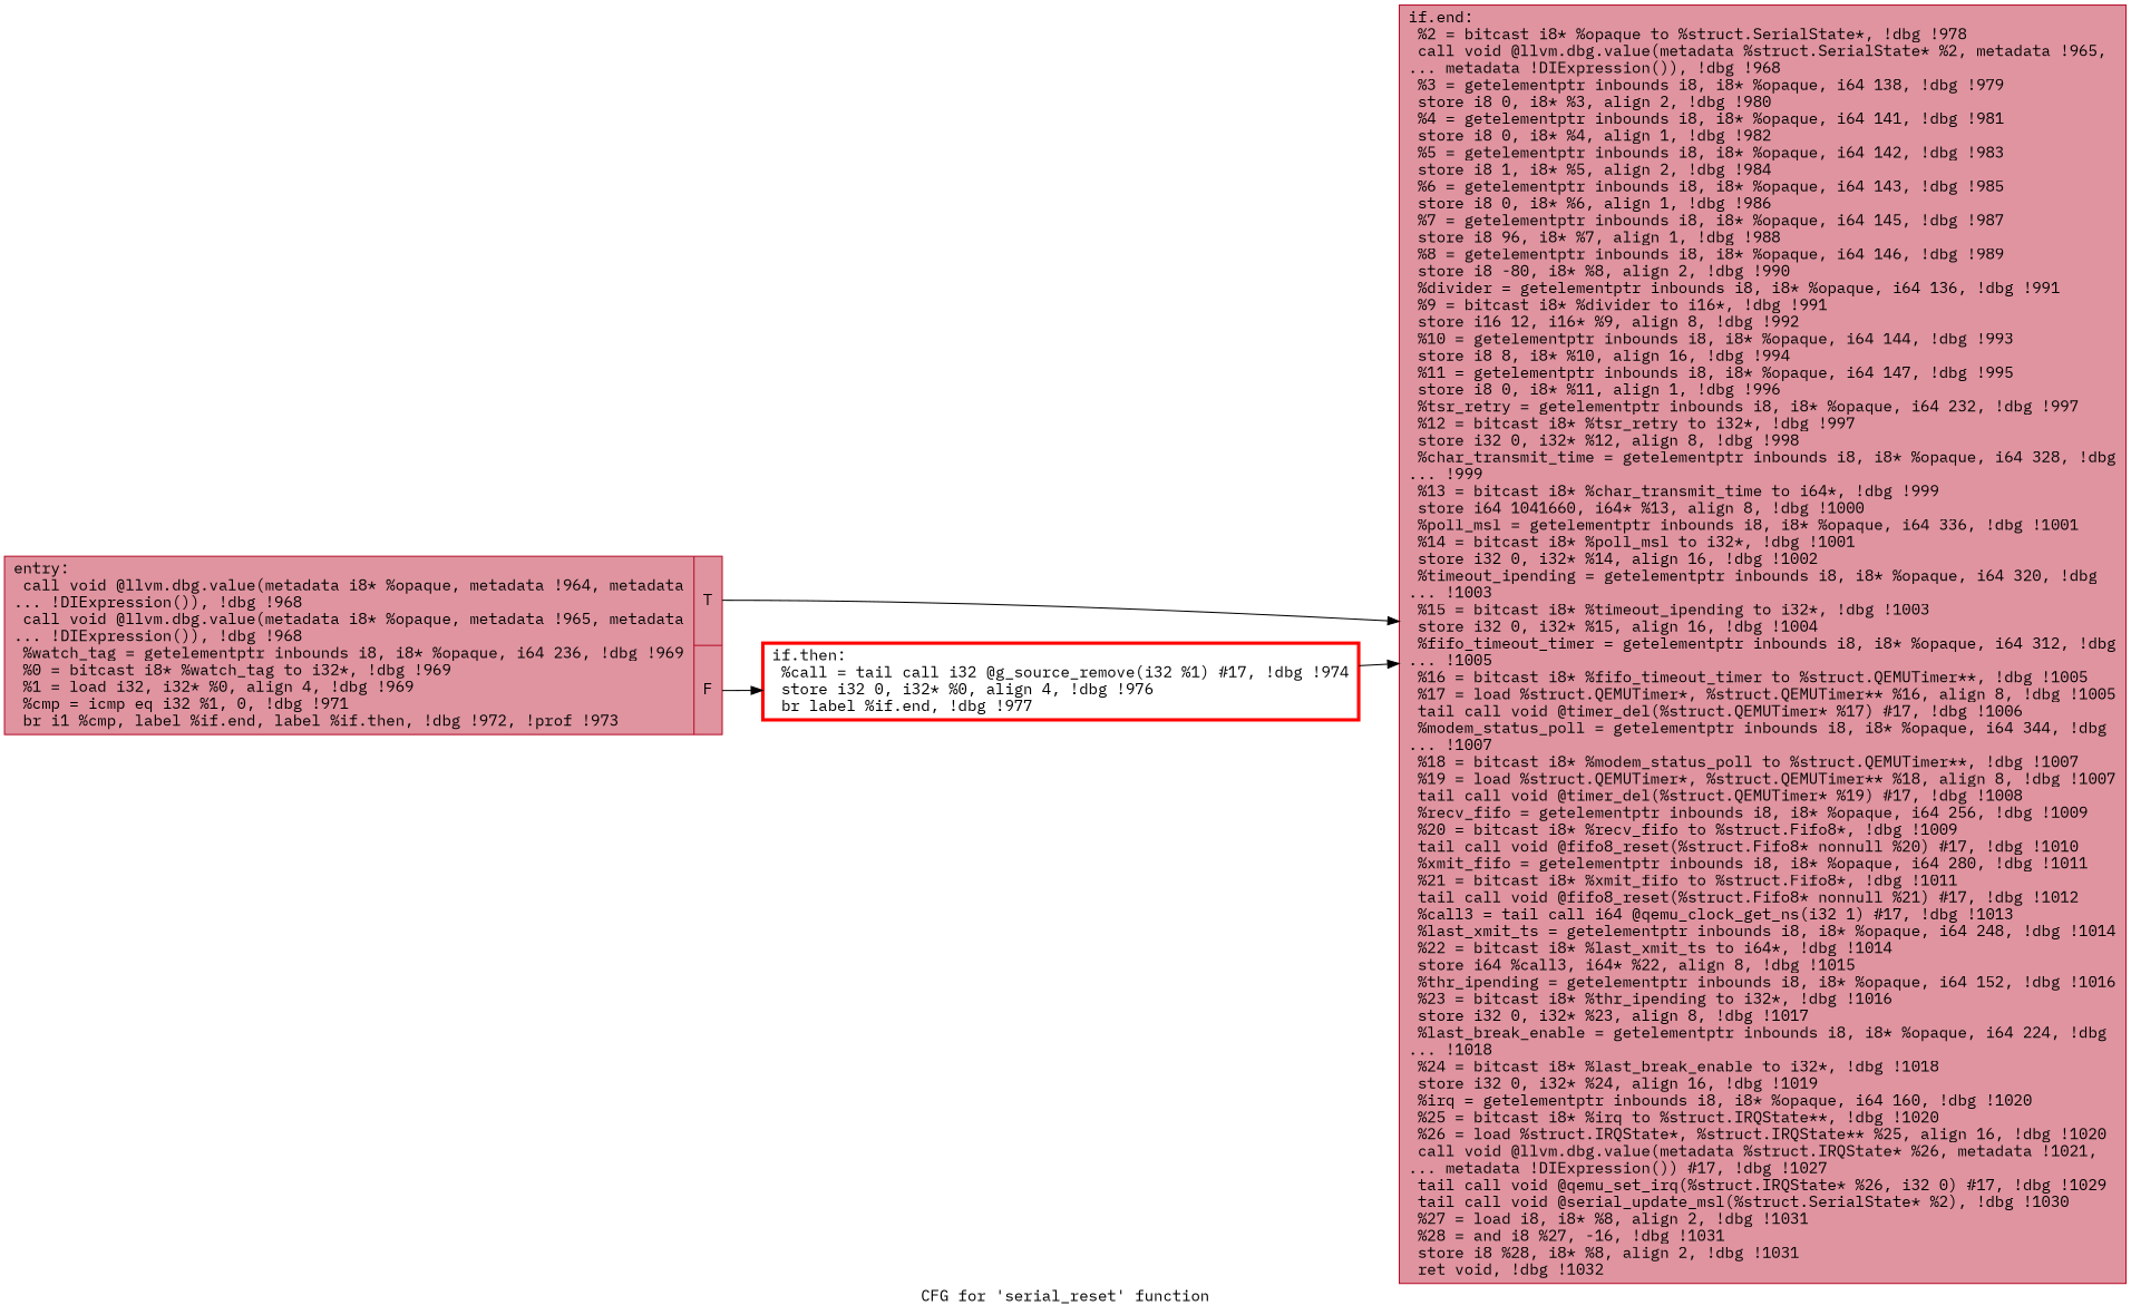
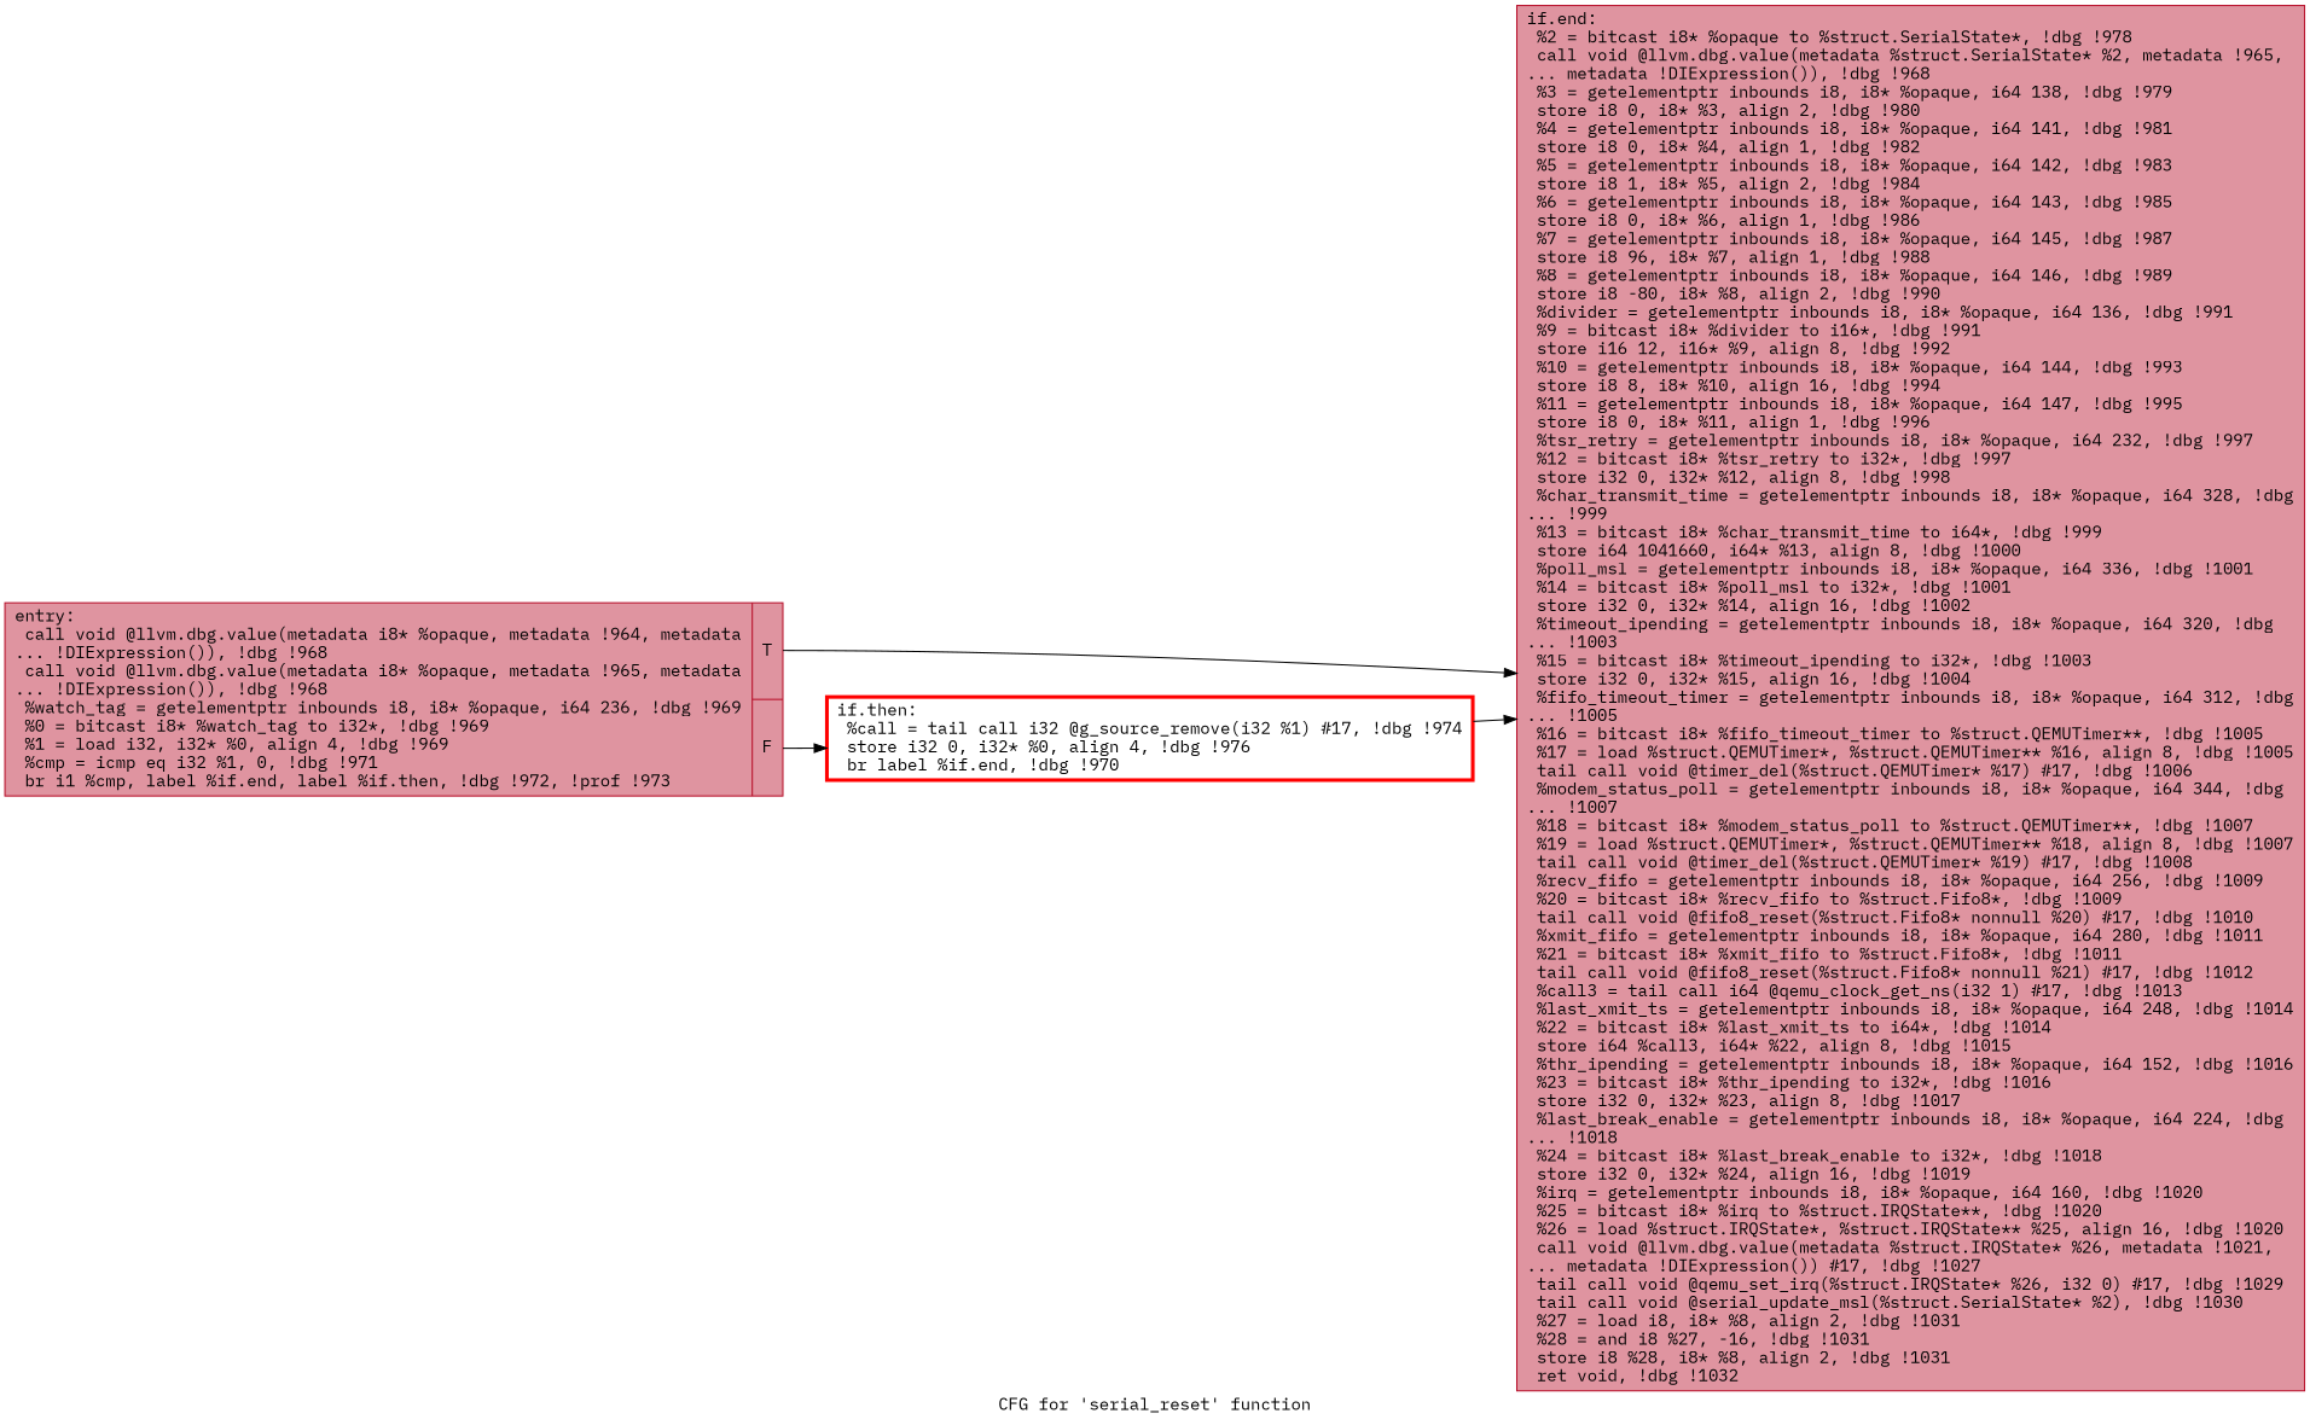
  digraph {
    label="CFG for 'serial_reset' function"
    rankdir=LR
    fontname="IBM Plex Mono"
    node [color="#b70d28ff" fillcolor="#b70d2870" shape=record style=filled fontname="IBM Plex Mono"]
    edge [fontname="IBM Plex Mono"]
    n1 [label="{entry:\l  call void @llvm.dbg.value(metadata i8* %opaque, metadata !964, metadata\l... !DIExpression()), !dbg !968\l  call void @llvm.dbg.value(metadata i8* %opaque, metadata !965, metadata\l... !DIExpression()), !dbg !968\l  %watch_tag = getelementptr inbounds i8, i8* %opaque, i64 236, !dbg !969\l  %0 = bitcast i8* %watch_tag to i32*, !dbg !969\l  %1 = load i32, i32* %0, align 4, !dbg !969\l  %cmp = icmp eq i32 %1, 0, !dbg !971\l  br i1 %cmp, label %if.end, label %if.then, !dbg !972, !prof !973\l|{<s0>T|<s1>F}}"]
    n2 [label="{if.end:                                           \l  %2 = bitcast i8* %opaque to %struct.SerialState*, !dbg !978\l  call void @llvm.dbg.value(metadata %struct.SerialState* %2, metadata !965,\l... metadata !DIExpression()), !dbg !968\l  %3 = getelementptr inbounds i8, i8* %opaque, i64 138, !dbg !979\l  store i8 0, i8* %3, align 2, !dbg !980\l  %4 = getelementptr inbounds i8, i8* %opaque, i64 141, !dbg !981\l  store i8 0, i8* %4, align 1, !dbg !982\l  %5 = getelementptr inbounds i8, i8* %opaque, i64 142, !dbg !983\l  store i8 1, i8* %5, align 2, !dbg !984\l  %6 = getelementptr inbounds i8, i8* %opaque, i64 143, !dbg !985\l  store i8 0, i8* %6, align 1, !dbg !986\l  %7 = getelementptr inbounds i8, i8* %opaque, i64 145, !dbg !987\l  store i8 96, i8* %7, align 1, !dbg !988\l  %8 = getelementptr inbounds i8, i8* %opaque, i64 146, !dbg !989\l  store i8 -80, i8* %8, align 2, !dbg !990\l  %divider = getelementptr inbounds i8, i8* %opaque, i64 136, !dbg !991\l  %9 = bitcast i8* %divider to i16*, !dbg !991\l  store i16 12, i16* %9, align 8, !dbg !992\l  %10 = getelementptr inbounds i8, i8* %opaque, i64 144, !dbg !993\l  store i8 8, i8* %10, align 16, !dbg !994\l  %11 = getelementptr inbounds i8, i8* %opaque, i64 147, !dbg !995\l  store i8 0, i8* %11, align 1, !dbg !996\l  %tsr_retry = getelementptr inbounds i8, i8* %opaque, i64 232, !dbg !997\l  %12 = bitcast i8* %tsr_retry to i32*, !dbg !997\l  store i32 0, i32* %12, align 8, !dbg !998\l  %char_transmit_time = getelementptr inbounds i8, i8* %opaque, i64 328, !dbg\l... !999\l  %13 = bitcast i8* %char_transmit_time to i64*, !dbg !999\l  store i64 1041660, i64* %13, align 8, !dbg !1000\l  %poll_msl = getelementptr inbounds i8, i8* %opaque, i64 336, !dbg !1001\l  %14 = bitcast i8* %poll_msl to i32*, !dbg !1001\l  store i32 0, i32* %14, align 16, !dbg !1002\l  %timeout_ipending = getelementptr inbounds i8, i8* %opaque, i64 320, !dbg\l... !1003\l  %15 = bitcast i8* %timeout_ipending to i32*, !dbg !1003\l  store i32 0, i32* %15, align 16, !dbg !1004\l  %fifo_timeout_timer = getelementptr inbounds i8, i8* %opaque, i64 312, !dbg\l... !1005\l  %16 = bitcast i8* %fifo_timeout_timer to %struct.QEMUTimer**, !dbg !1005\l  %17 = load %struct.QEMUTimer*, %struct.QEMUTimer** %16, align 8, !dbg !1005\l  tail call void @timer_del(%struct.QEMUTimer* %17) #17, !dbg !1006\l  %modem_status_poll = getelementptr inbounds i8, i8* %opaque, i64 344, !dbg\l... !1007\l  %18 = bitcast i8* %modem_status_poll to %struct.QEMUTimer**, !dbg !1007\l  %19 = load %struct.QEMUTimer*, %struct.QEMUTimer** %18, align 8, !dbg !1007\l  tail call void @timer_del(%struct.QEMUTimer* %19) #17, !dbg !1008\l  %recv_fifo = getelementptr inbounds i8, i8* %opaque, i64 256, !dbg !1009\l  %20 = bitcast i8* %recv_fifo to %struct.Fifo8*, !dbg !1009\l  tail call void @fifo8_reset(%struct.Fifo8* nonnull %20) #17, !dbg !1010\l  %xmit_fifo = getelementptr inbounds i8, i8* %opaque, i64 280, !dbg !1011\l  %21 = bitcast i8* %xmit_fifo to %struct.Fifo8*, !dbg !1011\l  tail call void @fifo8_reset(%struct.Fifo8* nonnull %21) #17, !dbg !1012\l  %call3 = tail call i64 @qemu_clock_get_ns(i32 1) #17, !dbg !1013\l  %last_xmit_ts = getelementptr inbounds i8, i8* %opaque, i64 248, !dbg !1014\l  %22 = bitcast i8* %last_xmit_ts to i64*, !dbg !1014\l  store i64 %call3, i64* %22, align 8, !dbg !1015\l  %thr_ipending = getelementptr inbounds i8, i8* %opaque, i64 152, !dbg !1016\l  %23 = bitcast i8* %thr_ipending to i32*, !dbg !1016\l  store i32 0, i32* %23, align 8, !dbg !1017\l  %last_break_enable = getelementptr inbounds i8, i8* %opaque, i64 224, !dbg\l... !1018\l  %24 = bitcast i8* %last_break_enable to i32*, !dbg !1018\l  store i32 0, i32* %24, align 16, !dbg !1019\l  %irq = getelementptr inbounds i8, i8* %opaque, i64 160, !dbg !1020\l  %25 = bitcast i8* %irq to %struct.IRQState**, !dbg !1020\l  %26 = load %struct.IRQState*, %struct.IRQState** %25, align 16, !dbg !1020\l  call void @llvm.dbg.value(metadata %struct.IRQState* %26, metadata !1021,\l... metadata !DIExpression()) #17, !dbg !1027\l  tail call void @qemu_set_irq(%struct.IRQState* %26, i32 0) #17, !dbg !1029\l  tail call void @serial_update_msl(%struct.SerialState* %2), !dbg !1030\l  %27 = load i8, i8* %8, align 2, !dbg !1031\l  %28 = and i8 %27, -16, !dbg !1031\l  store i8 %28, i8* %8, align 2, !dbg !1031\l  ret void, !dbg !1032\l}"]
-   n3 [color=red label="{if.then:                                          \l  %call = tail call i32 @g_source_remove(i32 %1) #17, !dbg !974\l  store i32 0, i32* %0, align 4, !dbg !976\l  br label %if.end, !dbg !977\l}" penwidth=3.0 fillcolor="" style=""]
+   n3 [color=red label="{if.then:                                          \l  %call = tail call i32 @g_source_remove(i32 %1) #17, !dbg !974\l  store i32 0, i32* %0, align 4, !dbg !976\l  br label %if.end, !dbg !970\l}" penwidth=3.0 fillcolor="" style=""]
    n1 -> n2 [tailport=s0]
    n1 -> n3 [tailport=s1]
    n3 -> n2
  }
